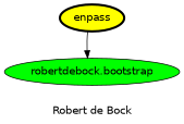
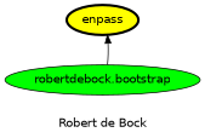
  digraph {
    label="Robert de Bock"
    fontname="DejaVu Sans"
    node [style=filled fontname="DejaVu Sans"]
    enpass [fillcolor=yellow penwidth=3]
    "robertdebock.bootstrap" [fillcolor=green]
-   enpass -> "robertdebock.bootstrap" [fontname="DejaVu Sans"]
+   "robertdebock.bootstrap" -> enpass [fontname="DejaVu Sans"]
  }
